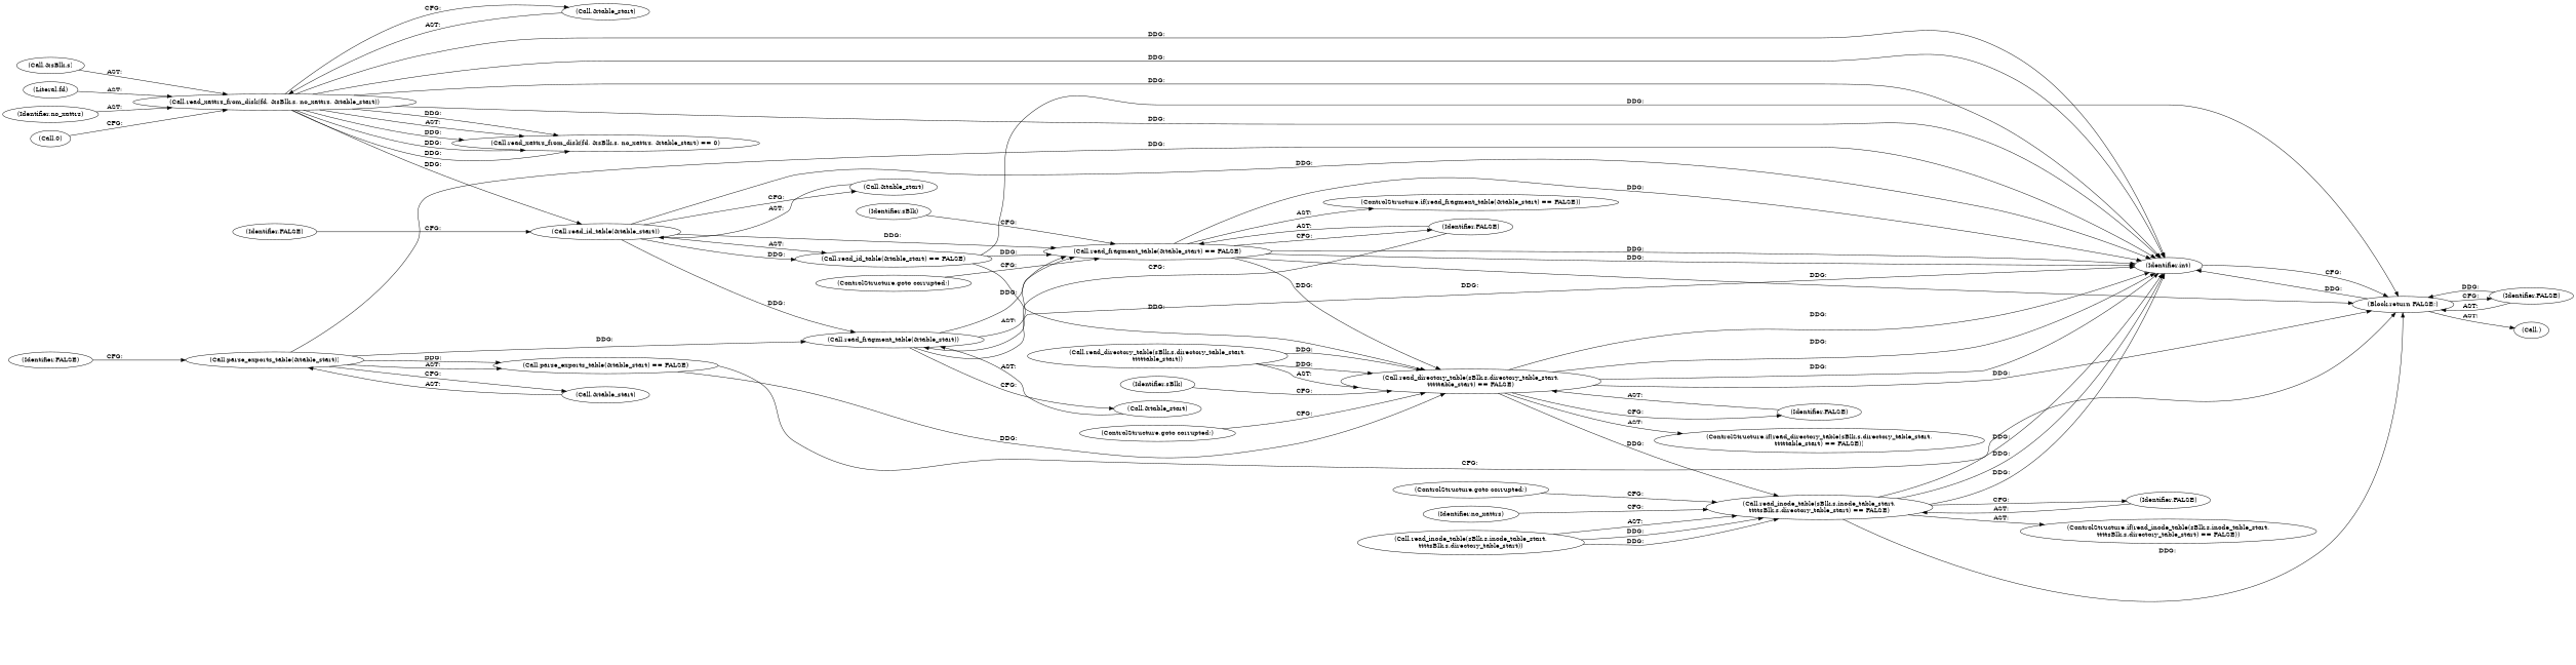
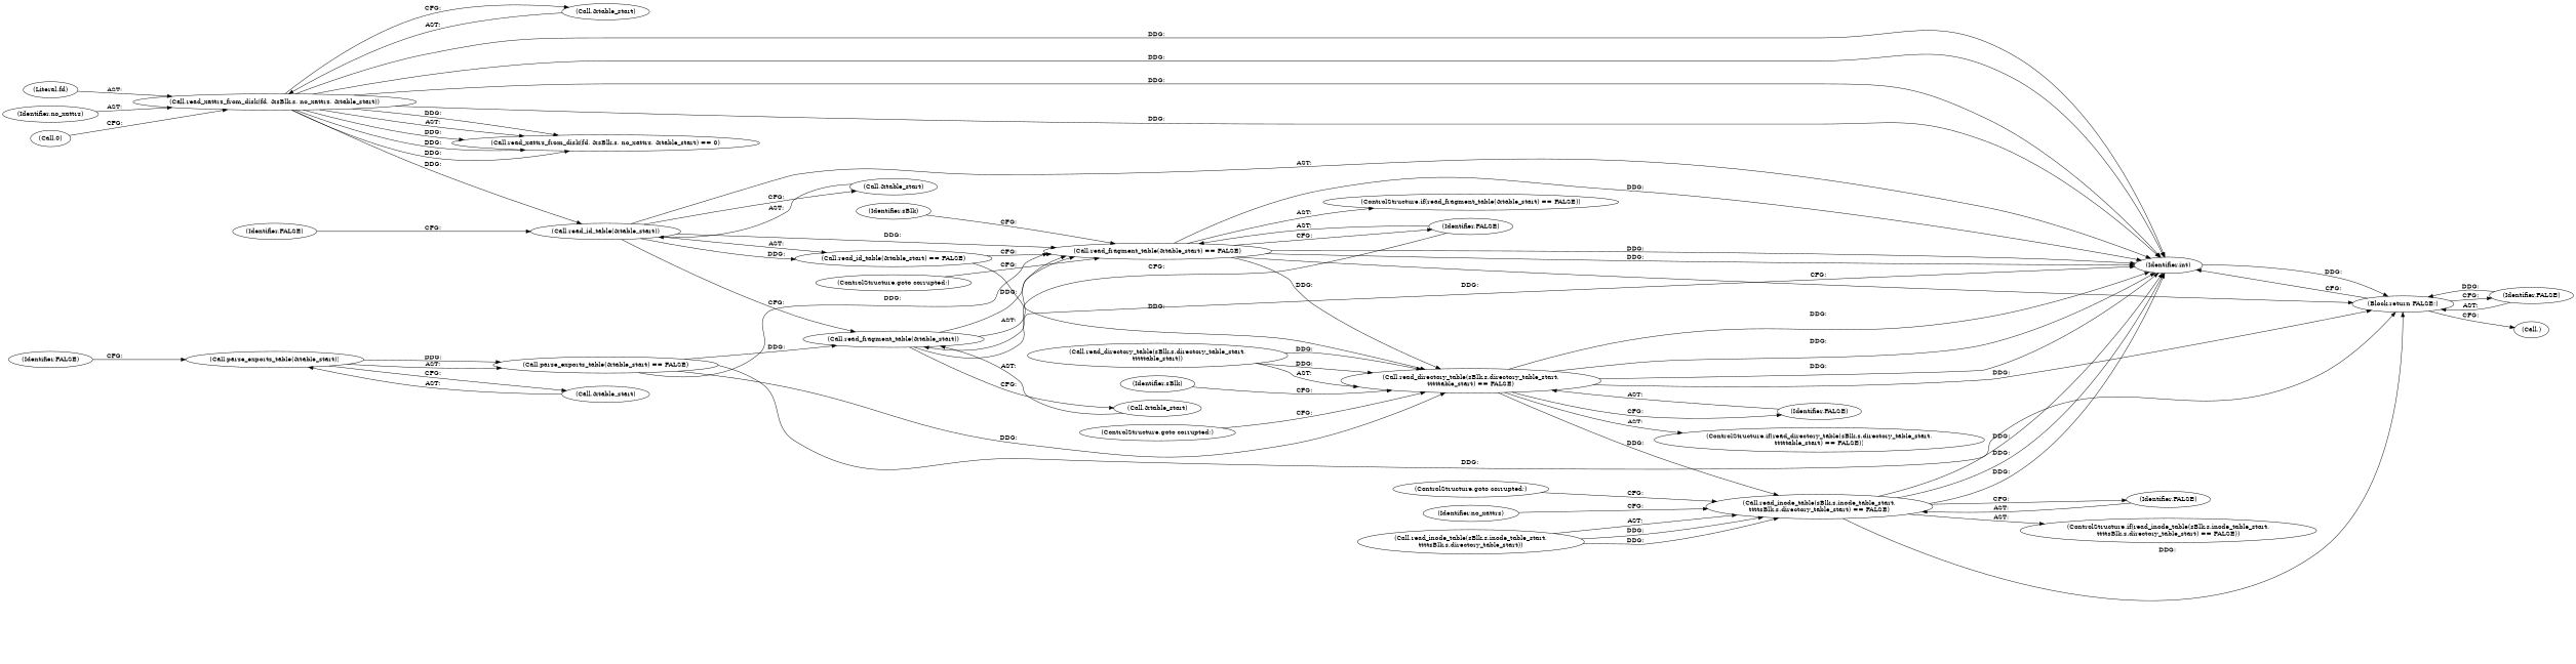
  digraph {
    rankdir=LR
    n1 [label="(Call,read_fragment_table(&table_start))"]
    n2 [label="(Call,read_fragment_table(&table_start) == FALSE)"]
    n3 [label="(Call,&table_start)"]
    n4 [label="(Identifier,int)"]
    n5 [label="(Call,read_directory_table(sBlk.s.directory_table_start,\n\t\t\t\ttable_start) == FALSE)"]
    n6 [label="(Block,return FALSE;)"]
    n7 [label="(ControlStructure,if(read_fragment_table(&table_start) == FALSE))"]
    n8 [label="(Identifier,FALSE)"]
    n9 [label="(Call,read_id_table(&table_start))"]
    n10 [label="(Call,read_id_table(&table_start) == FALSE)"]
    n11 [label="(Call,&table_start)"]
    n12 [label="(Call,parse_exports_table(&table_start))"]
    n13 [label="(Call,&table_start)"]
    n14 [label="(Call,parse_exports_table(&table_start) == FALSE)"]
    n15 [label="(Call,read_xattrs_from_disk(fd, &sBlk.s, no_xattrs, &table_start))"]
    n16 [label="(Call,read_xattrs_from_disk(fd, &sBlk.s, no_xattrs, &table_start) == 0)"]
    n17 [label="(Call,&table_start)"]
    n18 [label="(Call,read_inode_table(sBlk.s.inode_table_start,\n\t\t\t\tsBlk.s.directory_table_start) == FALSE)"]
    n19 [label="(ControlStructure,if(read_directory_table(sBlk.s.directory_table_start,\n\t\t\t\ttable_start) == FALSE))"]
    n20 [label="(Identifier,FALSE)"]
    n21 [label="(Identifier,FALSE)"]
    n22 [label="(Call,)"]
    n23 [label="(ControlStructure,if(read_inode_table(sBlk.s.inode_table_start,\n\t\t\t\tsBlk.s.directory_table_start) == FALSE))"]
    n24 [label="(Identifier,FALSE)"]
-   n25 [label="(Call,&sBlk.s)"]
    n26 [label="(Identifier,no_xattrs)"]
    n27 [label="(ControlStructure,goto corrupted;)"]
    n28 [label="(Identifier,sBlk)"]
    n29 [label="(Identifier,FALSE)"]
    n30 [label="(ControlStructure,goto corrupted;)"]
    n31 [label="(Call,read_directory_table(sBlk.s.directory_table_start,\n\t\t\t\ttable_start))"]
    n32 [label="(Identifier,FALSE)"]
    n33 [label="(Call,read_inode_table(sBlk.s.inode_table_start,\n\t\t\t\tsBlk.s.directory_table_start))"]
    n34 [label="(Literal,fd)"]
    n35 [label="(Identifier,no_xattrs)"]
    n36 [label="(Identifier,sBlk)"]
    n37 [label="(ControlStructure,goto corrupted;)"]
    n38 [label="(Call,0)"]
    n1 -> n2 [label="AST: "]
    n1 -> n2 [label="DDG: "]
    n1 -> n3 [label="CFG: "]
    n1 -> n4 [label="DDG: "]
    n2 -> n4 [label="DDG: "]
    n2 -> n4 [label="DDG: "]
    n2 -> n4 [label="DDG: "]
    n2 -> n5 [label="DDG: "]
-   n2 -> n6 [label="DDG: "]
+   n2 -> n6 [label="CFG: "]
    n2 -> n7 [label="AST: "]
    n2 -> n8 [label="CFG: "]
    n3 -> n1 [label="AST: "]
-   n4 -> n6 [label="CFG: "]
+   n4 -> n6 [label="DDG: "]
    n5 -> n4 [label="DDG: "]
    n5 -> n4 [label="DDG: "]
    n5 -> n4 [label="DDG: "]
    n5 -> n6 [label="DDG: "]
    n5 -> n18 [label="DDG: "]
    n5 -> n19 [label="AST: "]
    n5 -> n20 [label="CFG: "]
-   n6 -> n4 [label="DDG: "]
+   n6 -> n4 [label="CFG: "]
    n6 -> n21 [label="CFG: "]
-   n6 -> n22 [label="AST: "]
+   n6 -> n22 [label="CFG: "]
    n8 -> n1 [label="CFG: "]
    n8 -> n2 [label="AST: "]
-   n9 -> n1 [label="DDG: "]
+   n9 -> n1 [label="CFG: "]
    n9 -> n2 [label="DDG: "]
-   n9 -> n4 [label="DDG: "]
+   n9 -> n4 [label="AST: "]
    n9 -> n10 [label="AST: "]
    n9 -> n10 [label="DDG: "]
    n9 -> n11 [label="CFG: "]
-   n10 -> n2 [label="DDG: "]
+   n10 -> n2 [label="CFG: "]
    n10 -> n5 [label="DDG: "]
-   n10 -> n6 [label="DDG: "]
    n11 -> n9 [label="AST: "]
-   n12 -> n1 [label="DDG: "]
-   n12 -> n4 [label="DDG: "]
+   n14 -> n1 [label="DDG: "]
    n12 -> n13 [label="CFG: "]
    n12 -> n14 [label="AST: "]
    n12 -> n14 [label="DDG: "]
    n13 -> n12 [label="AST: "]
+   n14 -> n2 [label="DDG: "]
    n14 -> n5 [label="DDG: "]
-   n14 -> n6 [label="CFG: "]
+   n14 -> n6 [label="DDG: "]
    n15 -> n4 [label="DDG: "]
    n15 -> n4 [label="DDG: "]
    n15 -> n4 [label="DDG: "]
    n15 -> n4 [label="DDG: "]
    n15 -> n9 [label="DDG: "]
    n15 -> n16 [label="AST: "]
    n15 -> n16 [label="DDG: "]
    n15 -> n16 [label="DDG: "]
    n15 -> n16 [label="DDG: "]
    n15 -> n16 [label="DDG: "]
    n15 -> n17 [label="CFG: "]
    n17 -> n15 [label="AST: "]
    n18 -> n4 [label="DDG: "]
    n18 -> n4 [label="DDG: "]
    n18 -> n4 [label="DDG: "]
    n18 -> n6 [label="DDG: "]
    n18 -> n23 [label="AST: "]
    n18 -> n24 [label="CFG: "]
    n20 -> n5 [label="AST: "]
    n21 -> n6 [label="AST: "]
    n21 -> n6 [label="DDG: "]
    n24 -> n18 [label="AST: "]
-   n25 -> n15 [label="AST: "]
    n26 -> n18 [label="CFG: "]
    n27 -> n2 [label="CFG: "]
    n28 -> n2 [label="CFG: "]
    n29 -> n12 [label="CFG: "]
    n30 -> n5 [label="CFG: "]
    n31 -> n5 [label="AST: "]
    n31 -> n5 [label="DDG: "]
    n31 -> n5 [label="DDG: "]
    n32 -> n9 [label="CFG: "]
    n33 -> n18 [label="AST: "]
    n33 -> n18 [label="DDG: "]
    n33 -> n18 [label="DDG: "]
    n34 -> n15 [label="AST: "]
    n35 -> n15 [label="AST: "]
    n36 -> n5 [label="CFG: "]
    n37 -> n18 [label="CFG: "]
    n38 -> n15 [label="CFG: "]
  }
